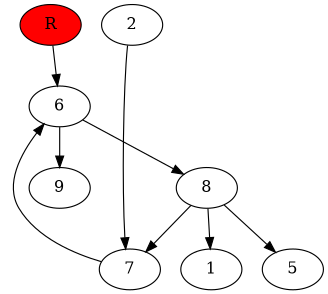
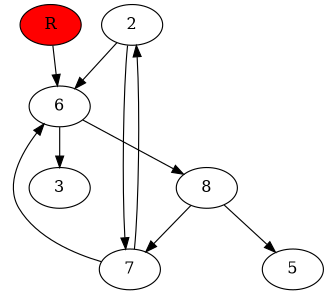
  digraph {
    2
    6
    7
-   3 [label=9]
+   3
    8
-   1
    5
    R [fillcolor="#ff0000" style=filled]
+   2 -> 6
    2 -> 7
    6 -> 3
    6 -> 8
+   7 -> 2
    7 -> 6
    8 -> 7
-   8 -> 1
    8 -> 5
    R -> 6
  }
